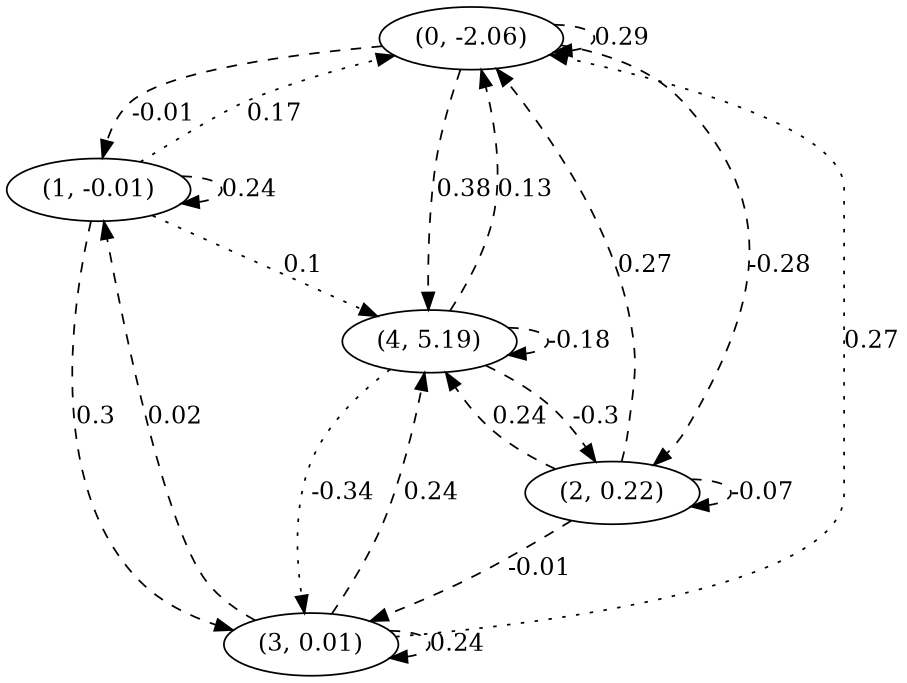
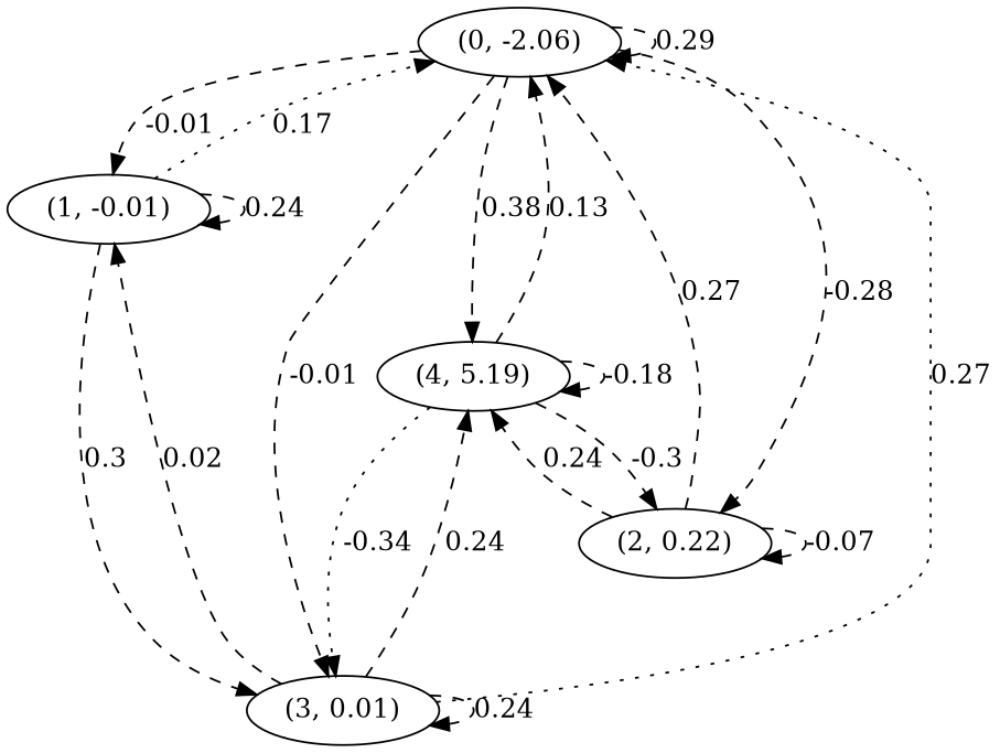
  digraph {
    edge [style=dashed]
    n1 [label="(0, -2.06)"]
    n2 [label="(1, -0.01)"]
    n3 [label="(2, 0.22)"]
    n4 [label="(3, 0.01)"]
    n5 [label="(4, 5.19)"]
    n1 -> n1 [label=0.29]
    n1 -> n2 [label=-0.01]
    n1 -> n3 [label=-0.28]
-   n3 -> n4 [label=-0.01]
+   n1 -> n4 [label=-0.01]
    n1 -> n5 [label=0.38]
    n2 -> n1 [label=0.17 style=dotted]
    n2 -> n2 [label=0.24]
    n2 -> n4 [label=0.3]
-   n2 -> n5 [label=0.1 style=dotted]
    n3 -> n1 [label=0.27]
    n3 -> n3 [label=-0.07]
    n3 -> n5 [label=0.24]
    n4 -> n1 [label=0.27 style=dotted]
    n4 -> n2 [label=0.02]
    n4 -> n4 [label=0.24]
    n4 -> n5 [label=0.24]
    n5 -> n1 [label=0.13]
    n5 -> n3 [label=-0.3]
    n5 -> n4 [label=-0.34 style=dotted]
    n5 -> n5 [label=-0.18]
  }
